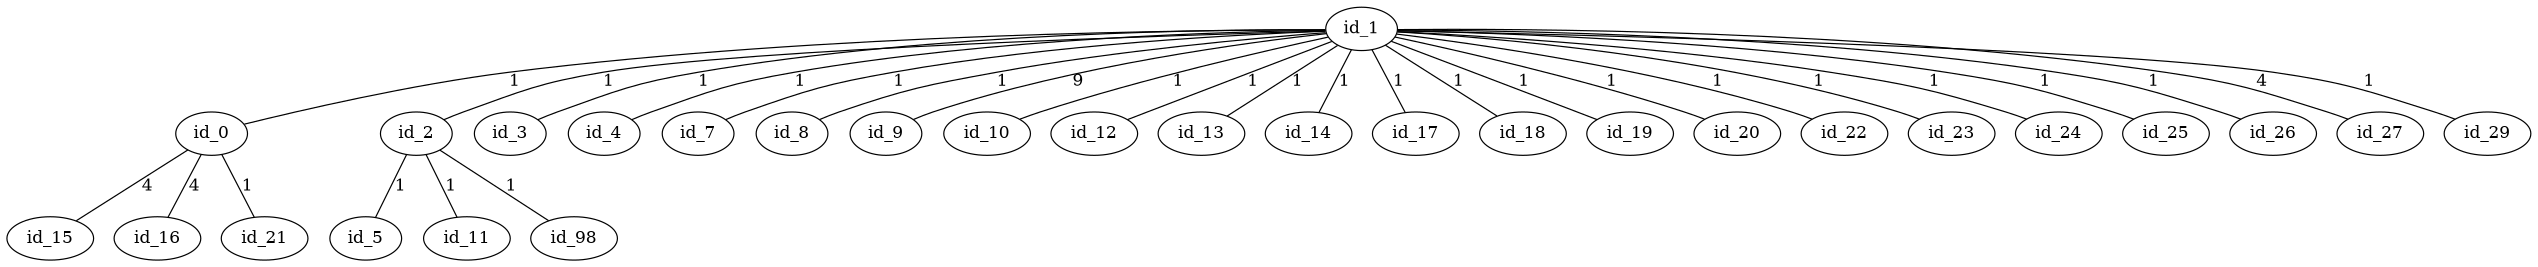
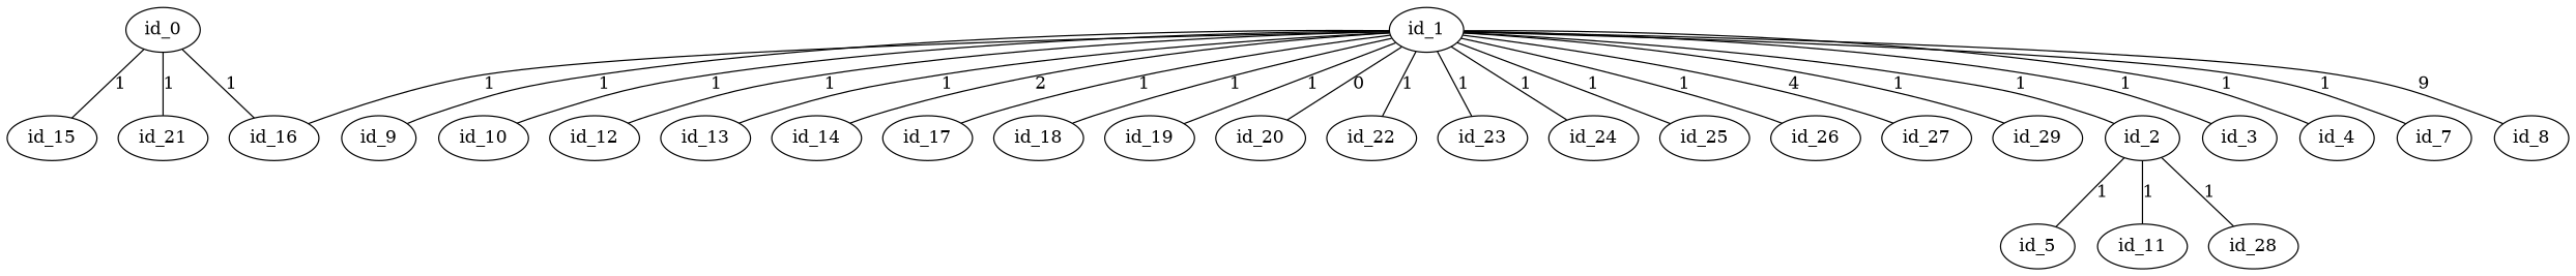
  graph {
    id_0
    id_15
    id_16
    id_21
    id_1
    id_2
    id_3
    id_4
    id_7
    id_8
    id_9
    id_10
    id_12
    id_13
    id_14
    id_17
    id_18
    id_19
    id_20
    id_22
    id_23
    id_24
    id_25
    id_26
    id_27
    id_29
    id_5
    id_11
-   id_28 [label=id_98]
-   id_0 -- id_15 [label=4]
-   id_0 -- id_16 [label=4]
+   id_28
+   id_0 -- id_15 [label=1]
+   id_0 -- id_16 [label=1]
    id_0 -- id_21 [label=1]
-   id_1 -- id_0 [label=1]
+   id_1 -- id_16 [label=1]
    id_1 -- id_2 [label=1]
    id_1 -- id_3 [label=1]
    id_1 -- id_4 [label=1]
    id_1 -- id_7 [label=1]
-   id_1 -- id_8 [label=1]
-   id_1 -- id_9 [label=9]
+   id_1 -- id_8 [label=9]
+   id_1 -- id_9 [label=1]
    id_1 -- id_10 [label=1]
    id_1 -- id_12 [label=1]
    id_1 -- id_13 [label=1]
-   id_1 -- id_14 [label=1]
+   id_1 -- id_14 [label=2]
    id_1 -- id_17 [label=1]
    id_1 -- id_18 [label=1]
    id_1 -- id_19 [label=1]
-   id_1 -- id_20 [label=1]
+   id_1 -- id_20 [label=0]
    id_1 -- id_22 [label=1]
    id_1 -- id_23 [label=1]
    id_1 -- id_24 [label=1]
    id_1 -- id_25 [label=1]
    id_1 -- id_26 [label=1]
    id_1 -- id_27 [label=4]
    id_1 -- id_29 [label=1]
    id_2 -- id_5 [label=1]
    id_2 -- id_11 [label=1]
    id_2 -- id_28 [label=1]
  }
